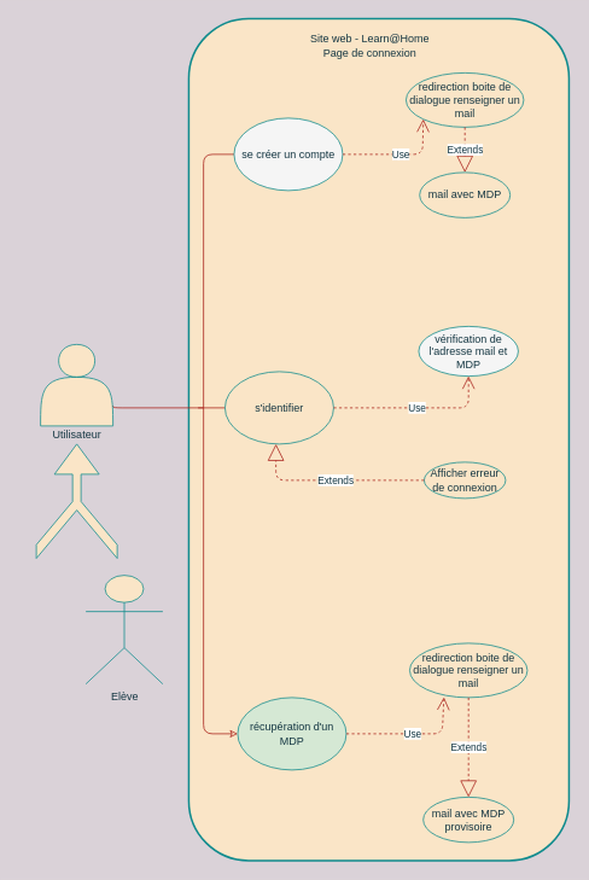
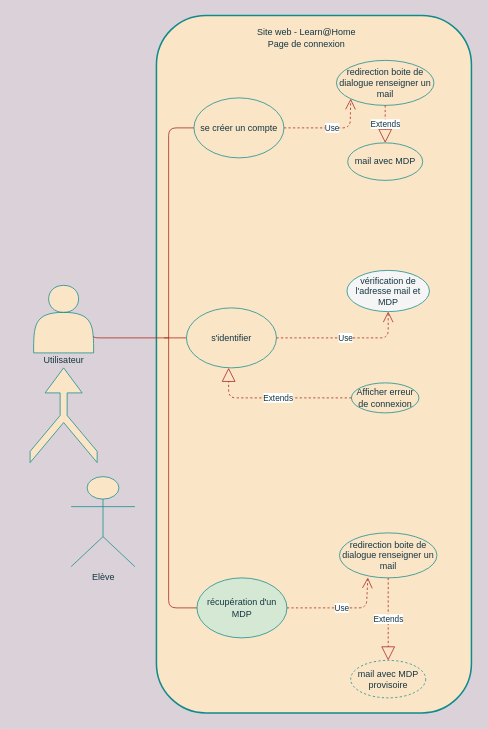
  <mxCell id="0" />
  <mxCell id="1" parent="0" />
  <mxCell id="2" value="" style="whiteSpace=wrap;html=1;absoluteArcSize=1;arcSize=132;strokeWidth=2;fillColor=#FAE5C7;strokeColor=#0F8B8D;fontColor=#143642;glass=0;shadow=0;rounded=1;" parent="1" vertex="1"><mxGeometry x="207.75" y="20" width="420" height="930" as="geometry" /></mxCell>
  <mxCell id="3" value="Elève" style="shape=umlActor;verticalLabelPosition=bottom;verticalAlign=top;html=1;fillColor=#FAE5C7;strokeColor=#0F8B8D;fontColor=#143642;rounded=1;" parent="1" vertex="1"><mxGeometry x="94" y="635" width="85" height="120" as="geometry" /></mxCell>
  <mxCell id="4" value="Site web - Learn@Home&lt;br&gt;Page de connexion" style="text;html=1;strokeColor=none;fillColor=none;align=center;verticalAlign=middle;whiteSpace=wrap;fontColor=#143642;rounded=1;" parent="1" vertex="1"><mxGeometry x="312.75" y="40" width="190" height="20" as="geometry" /></mxCell>
  <mxCell id="5" style="edgeStyle=orthogonalEdgeStyle;rounded=1;orthogonalLoop=1;jettySize=auto;html=1;exitX=0;exitY=0.5;exitDx=0;exitDy=0;fontColor=#143642;strokeColor=#A8201A;fillColor=#FAE5C7;endArrow=none;endFill=0;" parent="1" source="6" edge="1"><mxGeometry relative="1" as="geometry"><mxPoint x="218" y="450" as="targetPoint" /></mxGeometry></mxCell>
  <mxCell id="6" value="s'identifier" style="ellipse;whiteSpace=wrap;html=1;fillColor=#FAE5C7;strokeColor=#0F8B8D;fontColor=#143642;rounded=1;" parent="1" vertex="1"><mxGeometry x="247.75" y="410" width="120" height="80" as="geometry" /></mxCell>
  <mxCell id="7" value="Afficher erreur de connexion" style="ellipse;whiteSpace=wrap;html=1;fillColor=#FAE5C7;strokeColor=#0F8B8D;fontColor=#143642;rounded=1;" parent="1" vertex="1"><mxGeometry x="467.75" y="510" width="90" height="40" as="geometry" /></mxCell>
  <mxCell id="8" value="redirection boite de dialogue renseigner un mail" style="ellipse;whiteSpace=wrap;html=1;fillColor=#FAE5C7;strokeColor=#0F8B8D;fontColor=#143642;rounded=1;" parent="1" vertex="1"><mxGeometry x="447.75" y="80" width="130" height="60" as="geometry" /></mxCell>
  <mxCell id="9" value="récupération d'un MDP" style="ellipse;whiteSpace=wrap;html=1;fillColor=#d5e8d4;strokeColor=#0F8B8D;fontColor=#143642;rounded=1;" parent="1" vertex="1"><mxGeometry x="261.75" y="770" width="120" height="80" as="geometry" /></mxCell>
- <mxCell id="10" style="edgeStyle=orthogonalEdgeStyle;rounded=1;orthogonalLoop=1;jettySize=auto;html=1;exitX=0;exitY=0.5;exitDx=0;exitDy=0;entryX=0;entryY=0.5;entryDx=0;entryDy=0;fontColor=#143642;strokeColor=#A8201A;fillColor=#FAE5C7;endArrow=classic;endFill=0;" parent="1" source="11" target="9" edge="1"><mxGeometry relative="1" as="geometry"><Array as="points"><mxPoint x="224" y="170" /><mxPoint x="224" y="810" /></Array></mxGeometry></mxCell>
- <mxCell id="11" value="se créer un compte" style="ellipse;whiteSpace=wrap;html=1;fillColor=#f5f5f5;strokeColor=#0F8B8D;fontColor=#143642;rounded=1;" parent="1" vertex="1"><mxGeometry x="257.75" y="130" width="120" height="80" as="geometry" /></mxCell>
+ <mxCell id="10" style="edgeStyle=orthogonalEdgeStyle;rounded=1;orthogonalLoop=1;jettySize=auto;html=1;exitX=0;exitY=0.5;exitDx=0;exitDy=0;entryX=0;entryY=0.5;entryDx=0;entryDy=0;fontColor=#143642;strokeColor=#A8201A;fillColor=#FAE5C7;endArrow=none;endFill=0;" parent="1" source="11" target="9" edge="1"><mxGeometry relative="1" as="geometry"><Array as="points"><mxPoint x="224" y="170" /><mxPoint x="224" y="810" /></Array></mxGeometry></mxCell>
+ <mxCell id="11" value="se créer un compte" style="ellipse;whiteSpace=wrap;html=1;fillColor=#FAE5C7;strokeColor=#0F8B8D;fontColor=#143642;rounded=1;" parent="1" vertex="1"><mxGeometry x="257.75" y="130" width="120" height="80" as="geometry" /></mxCell>
  <mxCell id="12" value="" style="edgeStyle=orthogonalEdgeStyle;orthogonalLoop=1;jettySize=auto;html=1;endArrow=none;" parent="1" edge="1"><mxGeometry relative="1" as="geometry"><mxPoint x="87.75" y="410" as="sourcePoint" /><mxPoint x="87.75" y="410" as="targetPoint" /></mxGeometry></mxCell>
  <mxCell id="13" style="edgeStyle=orthogonalEdgeStyle;rounded=1;orthogonalLoop=1;jettySize=auto;html=1;exitX=1;exitY=0.75;exitDx=0;exitDy=0;fontColor=#143642;endArrow=none;endFill=0;strokeColor=#A8201A;fillColor=#FAE5C7;" parent="1" source="14" edge="1"><mxGeometry relative="1" as="geometry"><mxPoint x="224" y="450" as="targetPoint" /><Array as="points"><mxPoint x="124" y="450" /></Array></mxGeometry></mxCell>
  <mxCell id="14" value="" style="shape=actor;whiteSpace=wrap;html=1;fontColor=#143642;strokeColor=#0F8B8D;fillColor=#FAE5C7;rounded=1;" parent="1" vertex="1"><mxGeometry x="43.99" y="380" width="80" height="90" as="geometry" /></mxCell>
  <mxCell id="15" value="" style="html=1;shadow=0;dashed=0;align=center;verticalAlign=middle;shape=mxgraph.arrows2.tailedNotchedArrow;dy1=4.67;dx1=33.33;notch=53.34;arrowHead=20;dx2=15.01;dy2=44.67;rounded=1;fontColor=#143642;strokeColor=#0F8B8D;fillColor=#FAE5C7;rotation=-90;" parent="1" vertex="1"><mxGeometry x="20.87" y="493.76" width="126.25" height="118.75" as="geometry" /></mxCell>
  <mxCell id="16" value="mail avec MDP" style="ellipse;whiteSpace=wrap;html=1;fillColor=#FAE5C7;strokeColor=#0F8B8D;fontColor=#143642;rounded=1;" parent="1" vertex="1"><mxGeometry x="462.75" y="190" width="100" height="50" as="geometry" /></mxCell>
  <mxCell id="17" value="vérification de l'adresse mail et MDP" style="ellipse;whiteSpace=wrap;html=1;fillColor=#f5f5f5;strokeColor=#0F8B8D;fontColor=#143642;rounded=1;" parent="1" vertex="1"><mxGeometry x="461.75" y="360" width="110" height="55" as="geometry" /></mxCell>
  <mxCell id="18" value="Use" style="endArrow=open;endSize=12;dashed=1;html=1;fontColor=#143642;strokeColor=#A8201A;fillColor=#FAE5C7;entryX=0.5;entryY=1;entryDx=0;entryDy=0;exitX=1;exitY=0.5;exitDx=0;exitDy=0;" parent="1" source="6" target="17" edge="1"><mxGeometry width="160" relative="1" as="geometry"><mxPoint x="367.75" y="360" as="sourcePoint" /><mxPoint x="527.75" y="360" as="targetPoint" /><Array as="points"><mxPoint x="516.75" y="450" /></Array></mxGeometry></mxCell>
  <mxCell id="19" style="edgeStyle=orthogonalEdgeStyle;rounded=1;orthogonalLoop=1;jettySize=auto;html=1;exitX=0.5;exitY=1;exitDx=0;exitDy=0;fontColor=#143642;strokeColor=#A8201A;fillColor=#FAE5C7;" parent="1" source="7" target="7" edge="1"><mxGeometry relative="1" as="geometry" /></mxCell>
  <mxCell id="20" value="Utilisateur" style="html=1;rounded=1;fontColor=#143642;strokeColor=none;fillColor=none;gradientColor=none;" parent="1" vertex="1"><mxGeometry x="28.99" y="470" width="110" height="20" as="geometry" /></mxCell>
  <mxCell id="21" value="redirection boite de dialogue renseigner un mail" style="ellipse;whiteSpace=wrap;html=1;fillColor=#FAE5C7;strokeColor=#0F8B8D;fontColor=#143642;rounded=1;" parent="1" vertex="1"><mxGeometry x="451.75" y="710" width="130" height="60" as="geometry" /></mxCell>
- <mxCell id="22" value="mail avec MDP provisoire" style="ellipse;whiteSpace=wrap;html=1;fillColor=#FAE5C7;strokeColor=#0F8B8D;fontColor=#143642;rounded=1;" parent="1" vertex="1"><mxGeometry x="466.75" y="880" width="100" height="50" as="geometry" /></mxCell>
+ <mxCell id="22" value="mail avec MDP provisoire" style="ellipse;whiteSpace=wrap;html=1;fillColor=#FAE5C7;strokeColor=#0F8B8D;fontColor=#143642;rounded=1;dashed=1;" parent="1" vertex="1"><mxGeometry x="466.75" y="880" width="100" height="50" as="geometry" /></mxCell>
  <mxCell id="23" value="Use" style="endArrow=open;endSize=12;dashed=1;html=1;fontColor=#143642;strokeColor=#A8201A;fillColor=#FAE5C7;entryX=0.291;entryY=0.994;entryDx=0;entryDy=0;entryPerimeter=0;exitX=1;exitY=0.5;exitDx=0;exitDy=0;" parent="1" source="9" target="21" edge="1"><mxGeometry width="160" relative="1" as="geometry"><mxPoint x="387.75" y="690" as="sourcePoint" /><mxPoint x="551.75" y="670" as="targetPoint" /><Array as="points"><mxPoint x="427.75" y="810" /><mxPoint x="487.75" y="810" /></Array></mxGeometry></mxCell>
  <mxCell id="24" value="Extends" style="endArrow=block;endSize=16;endFill=0;html=1;dashed=1;fontColor=#143642;strokeColor=#A8201A;fillColor=#FAE5C7;exitX=0;exitY=0.5;exitDx=0;exitDy=0;" parent="1" source="7" edge="1"><mxGeometry x="-0.034" width="160" relative="1" as="geometry"><mxPoint x="324" y="520" as="sourcePoint" /><mxPoint x="304" y="490" as="targetPoint" /><Array as="points"><mxPoint x="304" y="530" /></Array><mxPoint as="offset" /></mxGeometry></mxCell>
  <mxCell id="25" value="Extends" style="endArrow=block;endSize=16;endFill=0;html=1;dashed=1;fontColor=#143642;strokeColor=#A8201A;fillColor=#FAE5C7;exitX=0.5;exitY=1;exitDx=0;exitDy=0;entryX=0.5;entryY=0;entryDx=0;entryDy=0;" parent="1" source="21" target="22" edge="1"><mxGeometry width="160" relative="1" as="geometry"><mxPoint x="291.75" y="890" as="sourcePoint" /><mxPoint x="451.75" y="890" as="targetPoint" /></mxGeometry></mxCell>
  <mxCell id="26" value="Use" style="endArrow=open;endSize=12;dashed=1;html=1;fontColor=#143642;strokeColor=#A8201A;fillColor=#FAE5C7;entryX=0;entryY=1;entryDx=0;entryDy=0;exitX=1;exitY=0.5;exitDx=0;exitDy=0;" parent="1" source="11" target="8" edge="1"><mxGeometry width="160" relative="1" as="geometry"><mxPoint x="377.75" y="165" as="sourcePoint" /><mxPoint x="526.75" y="130" as="targetPoint" /><Array as="points"><mxPoint x="466" y="170" /></Array></mxGeometry></mxCell>
  <mxCell id="27" value="Extends" style="endArrow=block;endSize=16;endFill=0;html=1;dashed=1;fontColor=#143642;strokeColor=#A8201A;fillColor=#FAE5C7;exitX=0.5;exitY=1;exitDx=0;exitDy=0;entryX=0.5;entryY=0;entryDx=0;entryDy=0;" parent="1" source="8" target="16" edge="1"><mxGeometry width="160" relative="1" as="geometry"><mxPoint x="512" y="150" as="sourcePoint" /><mxPoint x="512" y="190" as="targetPoint" /></mxGeometry></mxCell>
